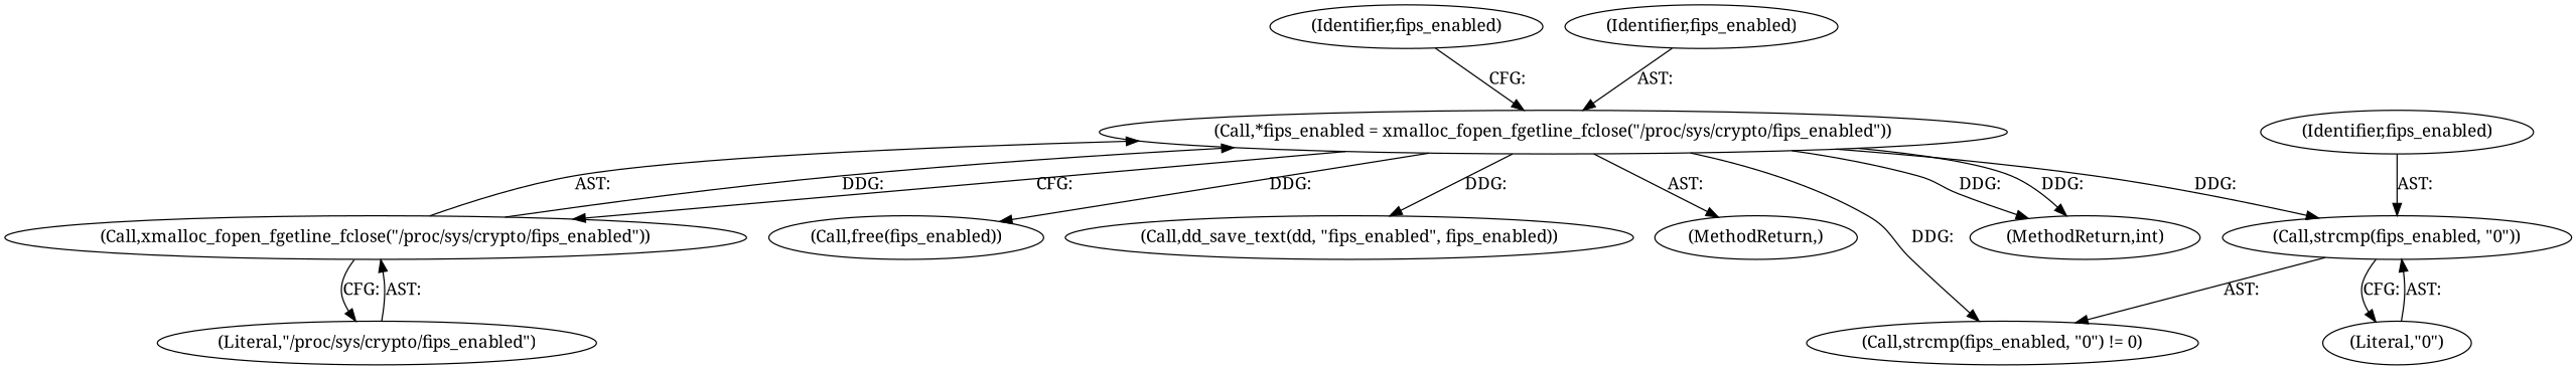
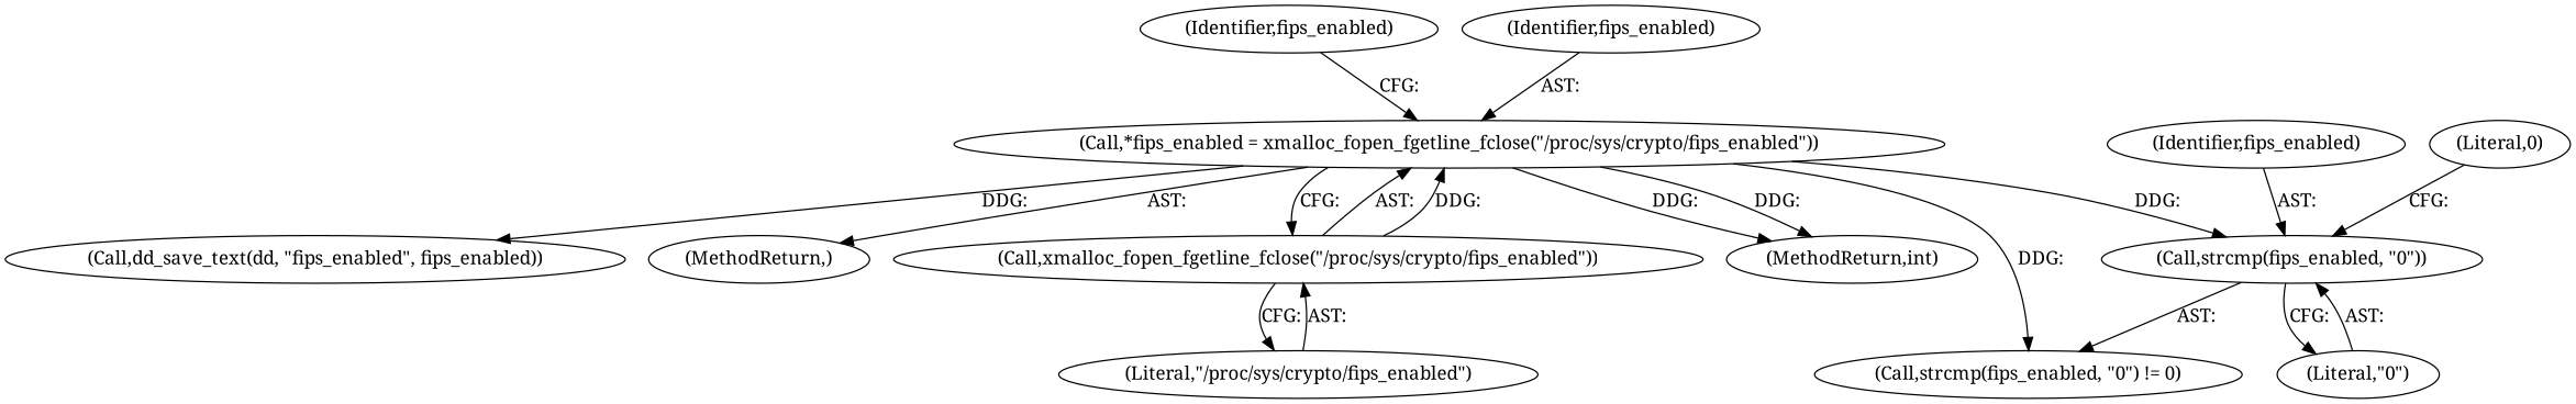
  digraph {
    fontname="Noto Serif"
    node [fontname="Noto Serif"]
    edge [fontname="Noto Serif"]
    n1 [label="(Call,strcmp(fips_enabled, \"0\"))"]
    n2 [label="(Literal,\"0\")"]
    n3 [label="(Call,strcmp(fips_enabled, \"0\") != 0)"]
    n4 [label="(Call,*fips_enabled = xmalloc_fopen_fgetline_fclose(\"/proc/sys/crypto/fips_enabled\"))"]
    n5 [label="(Call,xmalloc_fopen_fgetline_fclose(\"/proc/sys/crypto/fips_enabled\"))"]
-   n6 [label="(Call,free(fips_enabled))"]
    n7 [label="(Call,dd_save_text(dd, \"fips_enabled\", fips_enabled))"]
    n8 [label="(MethodReturn,)"]
    n9 [label="(MethodReturn,int)"]
    n10 [label="(Literal,\"/proc/sys/crypto/fips_enabled\")"]
    n11 [label="(Identifier,fips_enabled)"]
    n12 [label="(Identifier,fips_enabled)"]
+   n13 [label="(Literal,0)"]
    n14 [label="(Identifier,fips_enabled)"]
    n1 -> n2 [label="CFG: "]
    n1 -> n3 [label="AST: "]
    n2 -> n1 [label="AST: "]
    n4 -> n1 [label="DDG: "]
    n4 -> n3 [label="DDG: "]
    n4 -> n5 [label="CFG: "]
-   n4 -> n6 [label="DDG: "]
    n4 -> n7 [label="DDG: "]
    n4 -> n8 [label="AST: "]
    n4 -> n9 [label="DDG: "]
    n4 -> n9 [label="DDG: "]
    n5 -> n4 [label="AST: "]
    n5 -> n4 [label="DDG: "]
    n5 -> n10 [label="CFG: "]
    n10 -> n5 [label="AST: "]
    n11 -> n1 [label="AST: "]
    n12 -> n4 [label="CFG: "]
+   n13 -> n1 [label="CFG: "]
    n14 -> n4 [label="AST: "]
  }
